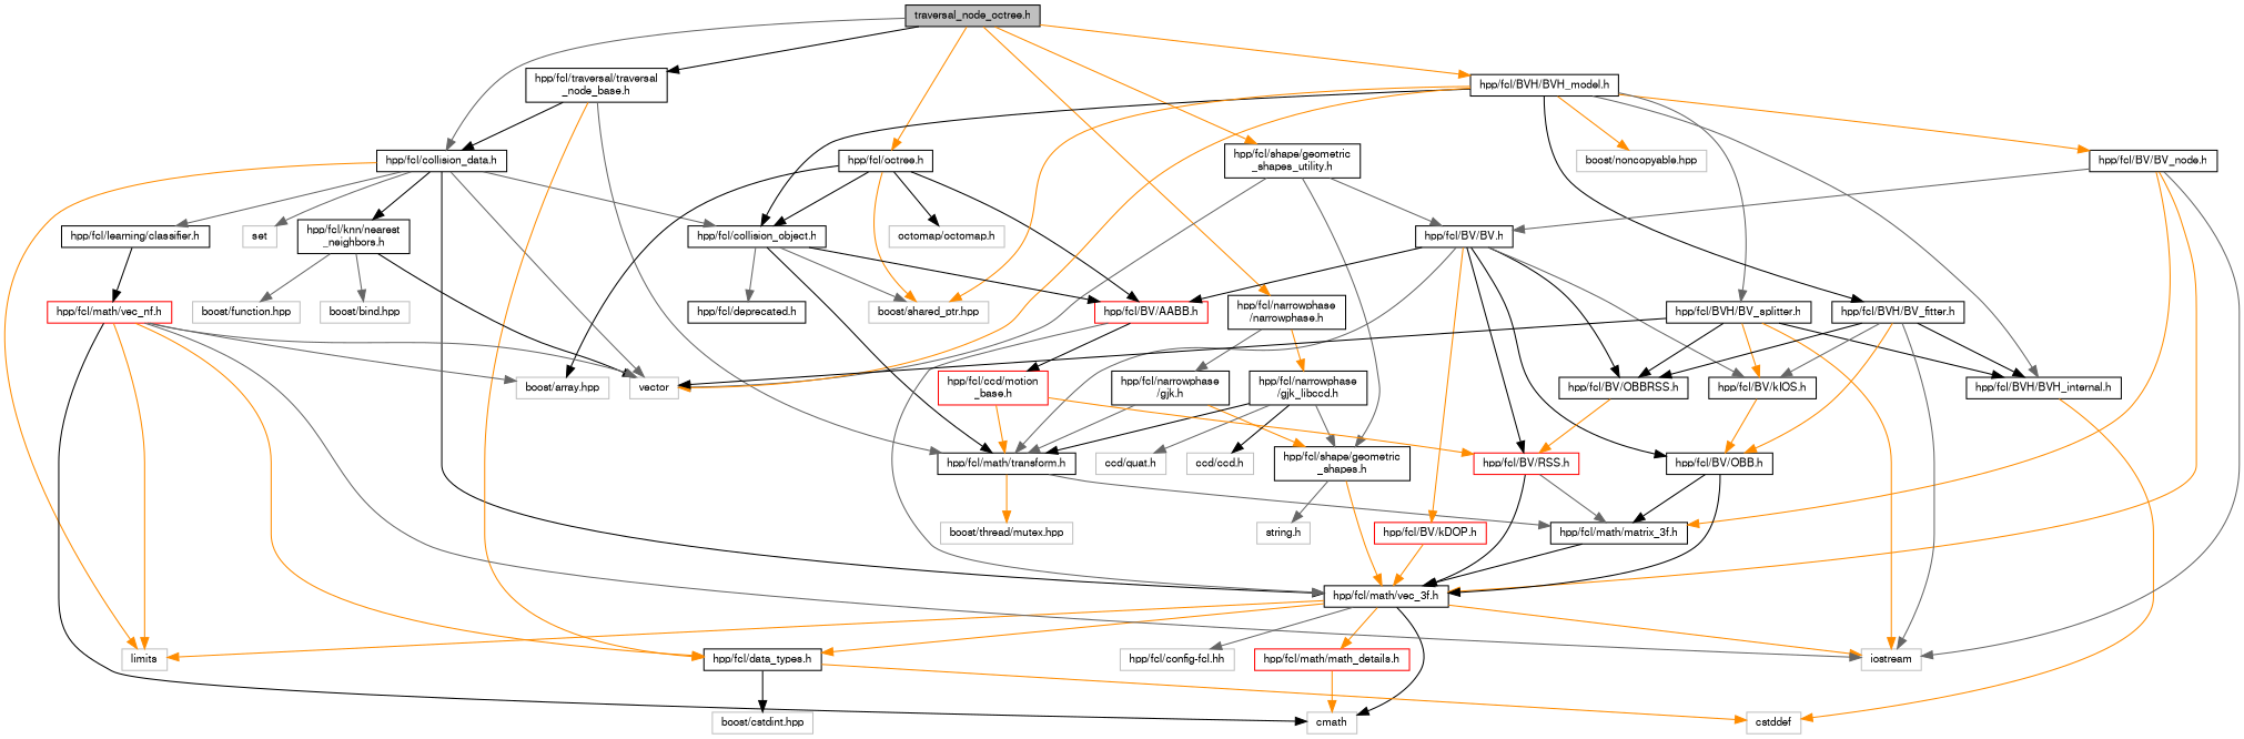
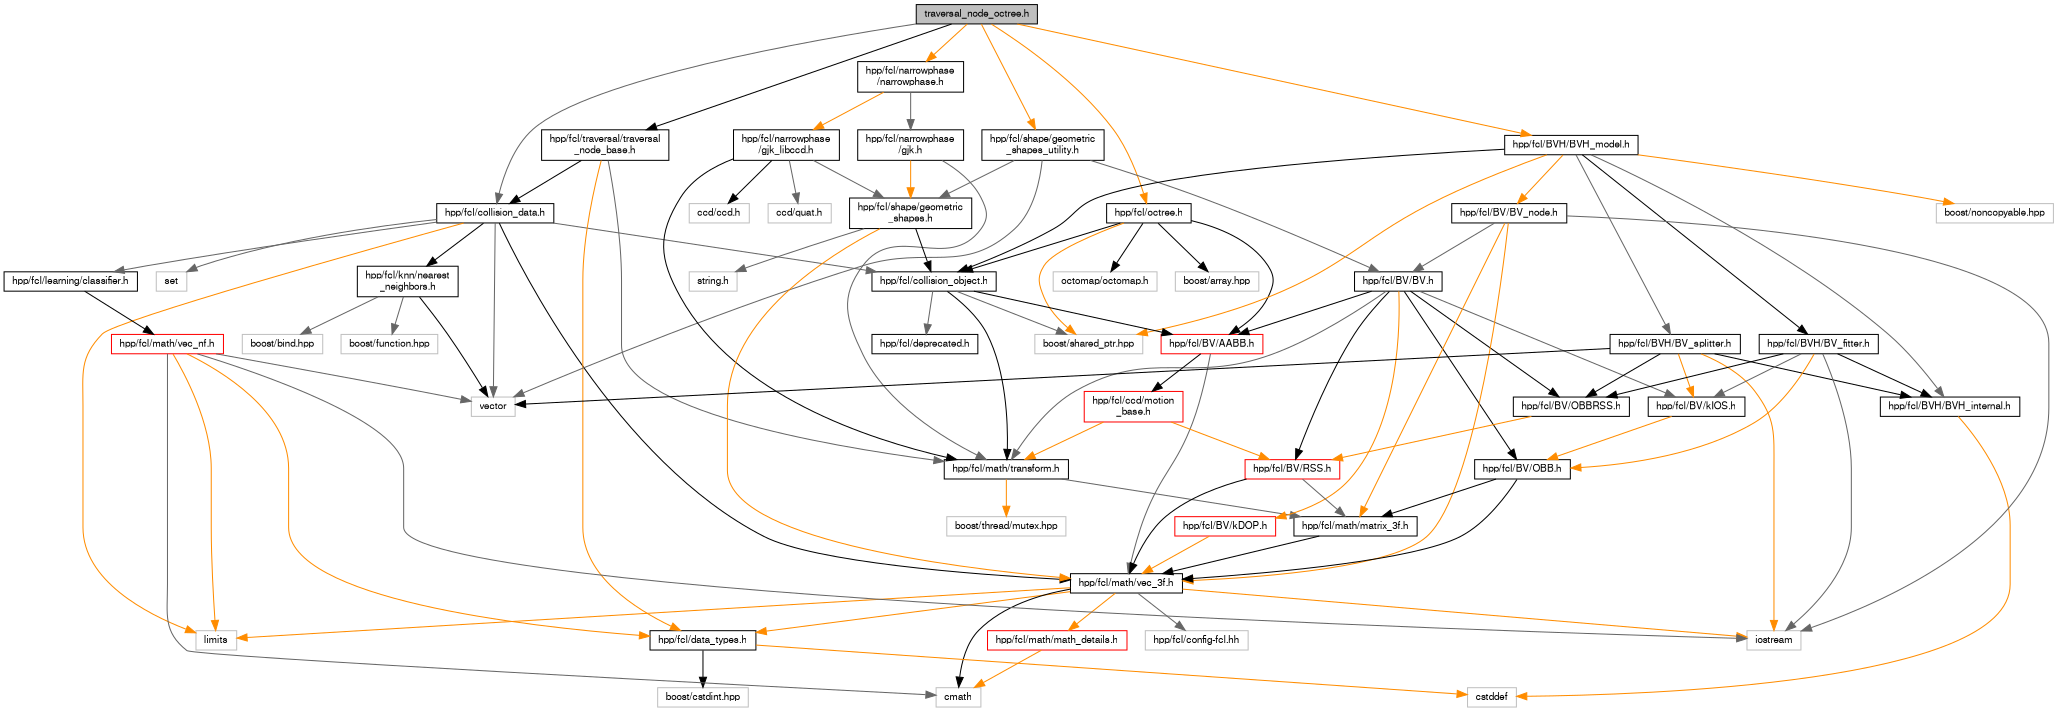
  digraph {
    node [color=black fillcolor=white fontname=FreeSans fontsize=10 shape=record style=filled]
    edge [color=darkorange fontname=FreeSans fontsize=10 labelfontname=FreeSans labelfontsize=10 style=solid]
    n1 [fillcolor=grey75 fontcolor=black height=0.2 label="traversal_node_octree.h" width=0.4]
    n2 [height=0.2 label="hpp/fcl/collision_data.h" width=0.4]
    n3 [height=0.2 label="hpp/fcl/traversal/traversal\l_node_base.h" width=0.4]
    n4 [height=0.2 label="hpp/fcl/narrowphase\l/narrowphase.h" width=0.4]
    n5 [height=0.2 label="hpp/fcl/shape/geometric\l_shapes_utility.h" width=0.4]
    n6 [height=0.2 label="hpp/fcl/octree.h" width=0.4]
    n7 [height=0.2 label="hpp/fcl/BVH/BVH_model.h" width=0.4]
    n8 [height=0.2 label="hpp/fcl/collision_object.h" width=0.4]
    n9 [height=0.2 label="hpp/fcl/math/vec_3f.h" width=0.4]
    n10 [color=grey75 height=0.2 label=limits width=0.4]
    n11 [height=0.2 label="hpp/fcl/learning/classifier.h" width=0.4]
    n12 [color=grey75 height=0.2 label=vector width=0.4]
    n13 [height=0.2 label="hpp/fcl/knn/nearest\l_neighbors.h" width=0.4]
    n14 [color=grey75 height=0.2 label=set width=0.4]
    n15 [height=0.2 label="hpp/fcl/math/transform.h" width=0.4]
    n16 [height=0.2 label="hpp/fcl/data_types.h" width=0.4]
    n17 [height=0.2 label="hpp/fcl/narrowphase\l/gjk.h" width=0.4]
    n18 [height=0.2 label="hpp/fcl/narrowphase\l/gjk_libccd.h" width=0.4]
    n19 [height=0.2 label="hpp/fcl/shape/geometric\l_shapes.h" width=0.4]
    n20 [height=0.2 label="hpp/fcl/BV/BV.h" width=0.4]
    n21 [color=red height=0.2 label="hpp/fcl/BV/AABB.h" width=0.4]
    n22 [color=grey75 height=0.2 label="boost/shared_ptr.hpp" width=0.4]
    n23 [color=grey75 height=0.2 label="boost/array.hpp" width=0.4]
    n24 [color=grey75 height=0.2 label="octomap/octomap.h" width=0.4]
    n25 [height=0.2 label="hpp/fcl/BVH/BVH_internal.h" width=0.4]
    n26 [height=0.2 label="hpp/fcl/BV/BV_node.h" width=0.4]
    n27 [height=0.2 label="hpp/fcl/BVH/BV_splitter.h" width=0.4]
    n28 [height=0.2 label="hpp/fcl/BVH/BV_fitter.h" width=0.4]
    n29 [color=grey75 height=0.2 label="boost/noncopyable.hpp" width=0.4]
    n30 [height=0.2 label="hpp/fcl/deprecated.h" width=0.4]
    n31 [color=grey75 height=0.2 label="hpp/fcl/config-fcl.hh" width=0.4]
    n32 [color=red height=0.2 label="hpp/fcl/math/math_details.h" width=0.4]
    n33 [color=grey75 height=0.2 label=cmath width=0.4]
    n34 [color=grey75 height=0.2 label=iostream width=0.4]
    n35 [color=red height=0.2 label="hpp/fcl/math/vec_nf.h" width=0.4]
    n36 [color=grey75 height=0.2 label="boost/bind.hpp" width=0.4]
    n37 [color=grey75 height=0.2 label="boost/function.hpp" width=0.4]
    n38 [color=red height=0.2 label="hpp/fcl/ccd/motion\l_base.h" width=0.4]
    n39 [height=0.2 label="hpp/fcl/math/matrix_3f.h" width=0.4]
    n40 [color=grey75 height=0.2 label="boost/thread/mutex.hpp" width=0.4]
    n41 [color=red height=0.2 label="hpp/fcl/BV/RSS.h" width=0.4]
    n42 [color=grey75 height=0.2 label=cstddef width=0.4]
    n43 [color=grey75 height=0.2 label="boost/cstdint.hpp" width=0.4]
    n44 [color=grey75 height=0.2 label="ccd/ccd.h" width=0.4]
    n45 [color=grey75 height=0.2 label="ccd/quat.h" width=0.4]
    n46 [color=grey75 height=0.2 label="string.h" width=0.4]
    n47 [color=red height=0.2 label="hpp/fcl/BV/kDOP.h" width=0.4]
    n48 [height=0.2 label="hpp/fcl/BV/OBB.h" width=0.4]
    n49 [height=0.2 label="hpp/fcl/BV/OBBRSS.h" width=0.4]
    n50 [height=0.2 label="hpp/fcl/BV/kIOS.h" width=0.4]
    n1 -> n2 [color=gray40]
    n1 -> n3 [color=black]
    n1 -> n4
    n1 -> n5
    n1 -> n6
    n1 -> n7
    n2 -> n8 [color=gray40]
    n2 -> n9 [color=black]
    n2 -> n10
    n2 -> n11 [color=gray40]
    n2 -> n12 [color=gray40]
    n2 -> n13 [color=black]
    n2 -> n14 [color=gray40]
    n3 -> n2 [color=black]
    n3 -> n15 [color=gray40]
    n3 -> n16
    n4 -> n17 [color=gray40]
    n4 -> n18
    n5 -> n12 [color=gray40]
    n5 -> n19 [color=gray40]
    n5 -> n20 [color=gray40]
    n6 -> n8 [color=black]
    n6 -> n21 [color=black]
    n6 -> n22
    n6 -> n23 [color=black]
    n6 -> n24 [color=black]
    n7 -> n8 [color=black]
-   n7 -> n12
    n7 -> n22
    n7 -> n25 [color=gray40]
    n7 -> n26
    n7 -> n27 [color=gray40]
    n7 -> n28 [color=black]
    n7 -> n29
    n8 -> n15 [color=black]
    n8 -> n21 [color=black]
    n8 -> n22 [color=gray40]
    n8 -> n30 [color=gray40]
    n9 -> n10
    n9 -> n16
    n9 -> n31 [color=gray40]
    n9 -> n32
    n9 -> n33 [color=black]
    n9 -> n34
    n11 -> n35 [color=black]
    n13 -> n12 [color=black]
    n13 -> n36 [color=gray40]
    n13 -> n37 [color=gray40]
    n15 -> n39 [color=gray40]
    n15 -> n40
    n16 -> n42
    n16 -> n43 [color=black]
    n17 -> n15 [color=gray40]
    n17 -> n19
    n18 -> n15 [color=black]
    n18 -> n19 [color=gray40]
    n18 -> n44 [color=black]
    n18 -> n45 [color=gray40]
+   n19 -> n8 [color=black]
    n19 -> n9
    n19 -> n46 [color=gray40]
    n20 -> n15 [color=gray40]
    n20 -> n21 [color=black]
    n20 -> n41 [color=black]
    n20 -> n47
    n20 -> n48 [color=black]
    n20 -> n49 [color=black]
    n20 -> n50 [color=gray40]
    n21 -> n9 [color=gray40]
    n21 -> n38 [color=black]
    n25 -> n42
    n26 -> n9
    n26 -> n20 [color=gray40]
    n26 -> n34 [color=gray40]
    n26 -> n39
    n27 -> n12 [color=black]
    n27 -> n25 [color=black]
    n27 -> n34
    n27 -> n49 [color=black]
    n27 -> n50
    n28 -> n25 [color=black]
    n28 -> n34 [color=gray40]
    n28 -> n48
    n28 -> n49 [color=black]
    n28 -> n50 [color=gray40]
    n32 -> n33
    n35 -> n10
    n35 -> n12 [color=gray40]
    n35 -> n16
-   n35 -> n23 [color=gray40]
-   n35 -> n33 [color=black]
+   n35 -> n33 [color=gray40]
    n35 -> n34 [color=gray40]
    n38 -> n15
    n38 -> n41
    n39 -> n9 [color=black]
    n41 -> n9 [color=black]
    n41 -> n39 [color=gray40]
    n47 -> n9
    n48 -> n9 [color=black]
    n48 -> n39 [color=black]
    n49 -> n41
    n50 -> n48
  }
